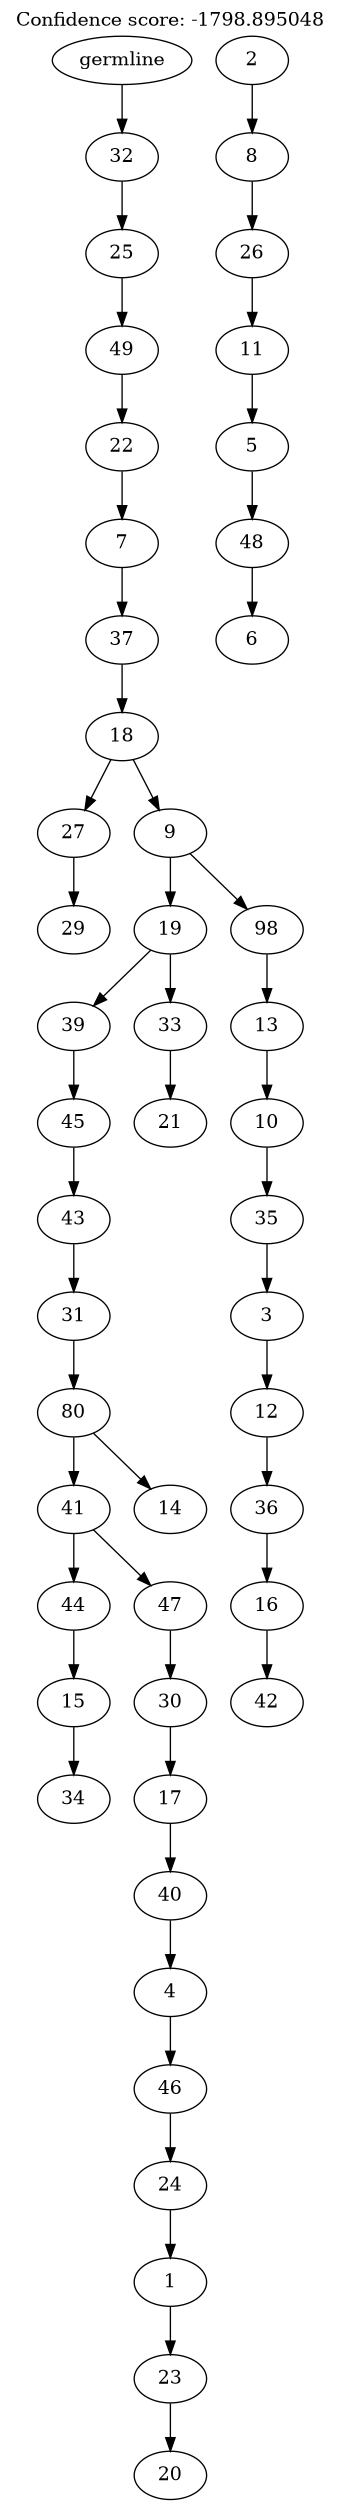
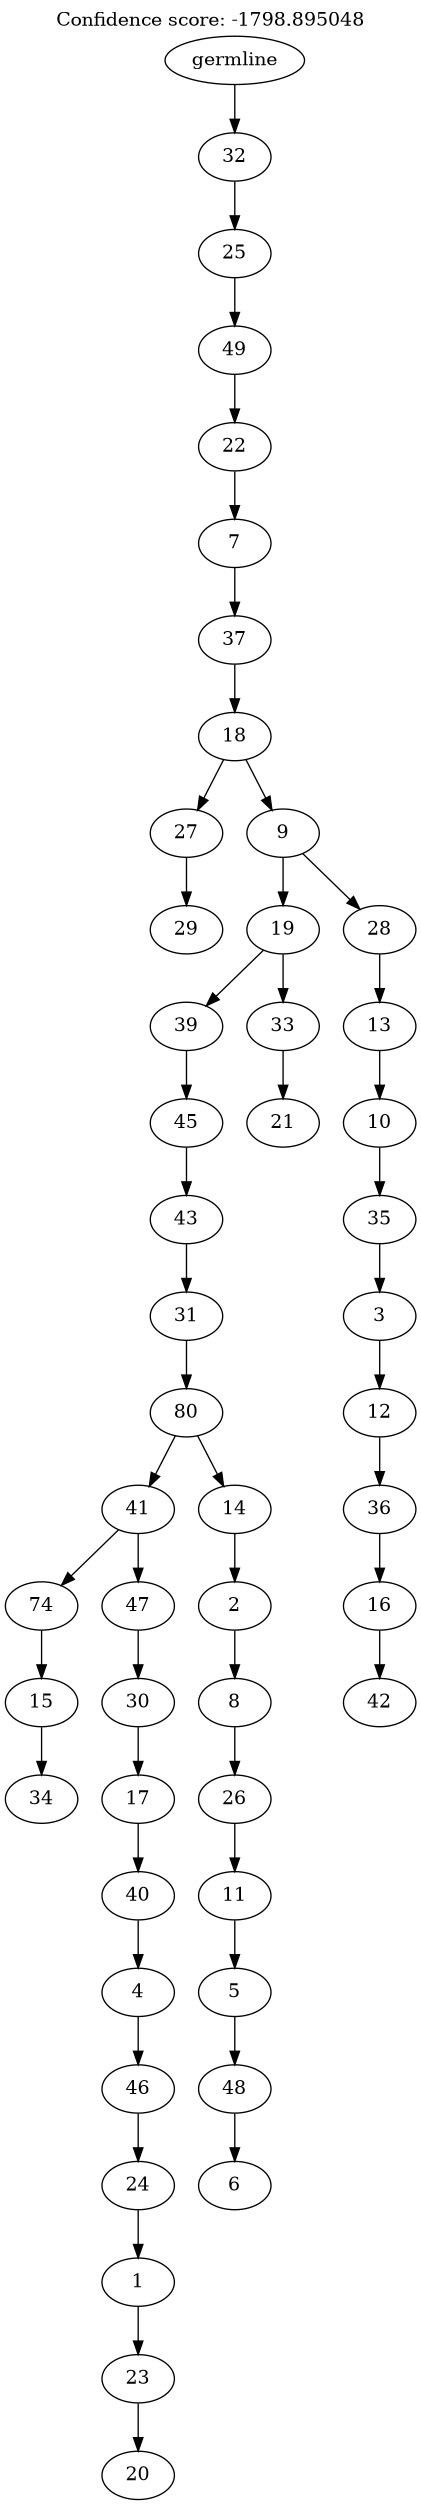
  digraph {
    label="Confidence score: -1798.895048"
    labelloc=t
    n1 [label=15]
    n2 [label=34]
-   n3 [label=44]
+   n3 [label=74]
    n4 [label=23]
    n5 [label=20]
    n6 [label=1]
    n7 [label=24]
    n8 [label=46]
    n9 [label=4]
    n10 [label=40]
    n11 [label=17]
    n12 [label=30]
    n13 [label=47]
    n14 [label=41]
    n15 [label=6]
    n16 [label=48]
    n17 [label=5]
    n18 [label=11]
    n19 [label=26]
    n20 [label=8]
    n21 [label=2]
    n22 [label=14]
    n23 [label=80]
    n24 [label=31]
    n25 [label=43]
    n26 [label=45]
    n27 [label=39]
    n28 [label=29]
    n29 [label=27]
    n30 [label=33]
    n31 [label=21]
    n32 [label=19]
    n33 [label=16]
    n34 [label=42]
    n35 [label=36]
    n36 [label=12]
    n37 [label=3]
    n38 [label=35]
    n39 [label=10]
    n40 [label=13]
-   n41 [label=98]
+   n41 [label=28]
    n42 [label=9]
    n43 [label=18]
    n44 [label=37]
    n45 [label=7]
    n46 [label=22]
    n47 [label=49]
    n48 [label=25]
    n49 [label=32]
    n50 [label=germline]
    n1 -> n2
    n3 -> n1
    n4 -> n5
    n6 -> n4
    n7 -> n6
    n8 -> n7
    n9 -> n8
    n10 -> n9
    n11 -> n10
    n12 -> n11
    n13 -> n12
    n14 -> n3
    n14 -> n13
    n16 -> n15
    n17 -> n16
    n18 -> n17
    n19 -> n18
    n20 -> n19
    n21 -> n20
+   n22 -> n21
    n23 -> n14
    n23 -> n22
    n24 -> n23
    n25 -> n24
    n26 -> n25
    n27 -> n26
    n29 -> n28
    n30 -> n31
    n32 -> n27
    n32 -> n30
    n33 -> n34
    n35 -> n33
    n36 -> n35
    n37 -> n36
    n38 -> n37
    n39 -> n38
    n40 -> n39
    n41 -> n40
    n42 -> n32
    n42 -> n41
    n43 -> n29
    n43 -> n42
    n44 -> n43
    n45 -> n44
    n46 -> n45
    n47 -> n46
    n48 -> n47
    n49 -> n48
    n50 -> n49
  }
